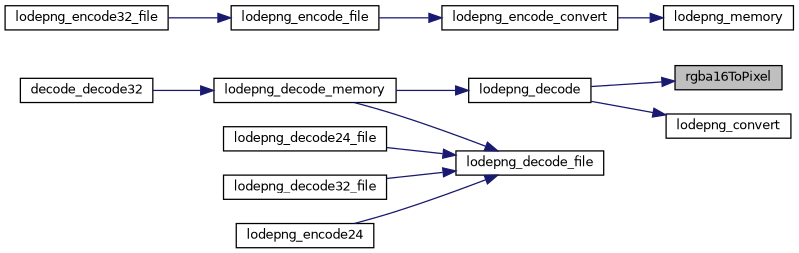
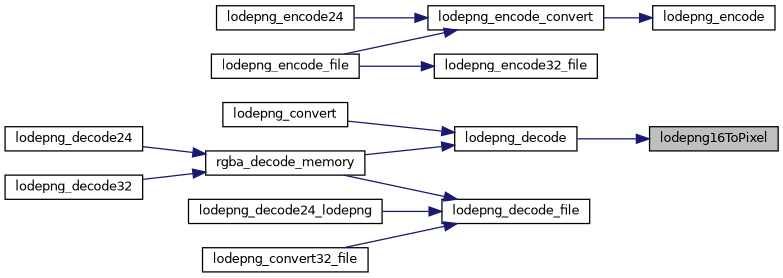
  digraph {
    rankdir=RL
    node [color=black fillcolor=white fontname=Helvetica fontsize=10 shape=record style=filled]
    edge [color=midnightblue dir=back fontname=Helvetica fontsize=10 labelfontname=Helvetica labelfontsize=10 style=solid]
-   n1 [fillcolor=grey75 fontcolor=black height=0.2 label=rgba16ToPixel width=0.4]
+   n1 [fillcolor=grey75 fontcolor=black height=0.2 label=lodepng16ToPixel width=0.4]
    n2 [height=0.2 label=lodepng_decode width=0.4]
    n3 [height=0.2 label=lodepng_convert width=0.4]
-   n4 [height=0.2 label=lodepng_decode_memory width=0.4]
-   n5 [height=0.2 label=lodepng_memory width=0.4]
+   n4 [height=0.2 label=rgba_decode_memory width=0.4]
+   n5 [height=0.2 label=lodepng_encode width=0.4]
    n6 [height=0.2 label=lodepng_encode_convert width=0.4]
-   n8 [height=0.2 label=decode_decode32 width=0.4]
+   n7 [height=0.2 label=lodepng_decode24 width=0.4]
+   n8 [height=0.2 label=lodepng_decode32 width=0.4]
    n9 [height=0.2 label=lodepng_decode_file width=0.4]
-   n10 [height=0.2 label=lodepng_decode24_file width=0.4]
-   n11 [height=0.2 label=lodepng_decode32_file width=0.4]
+   n10 [height=0.2 label=lodepng_decode24_lodepng width=0.4]
+   n11 [height=0.2 label=lodepng_convert32_file width=0.4]
    n12 [height=0.2 label=lodepng_encode24 width=0.4]
    n13 [height=0.2 label=lodepng_encode_file width=0.4]
    n14 [height=0.2 label=lodepng_encode32_file width=0.4]
    n1 -> n2
    n2 -> n4
-   n3 -> n2
+   n2 -> n3
+   n4 -> n7
    n4 -> n8
    n5 -> n6
-   n9 -> n12
+   n6 -> n12
    n6 -> n13
    n9 -> n4
    n9 -> n10
    n9 -> n11
-   n13 -> n14
+   n14 -> n13
  }
